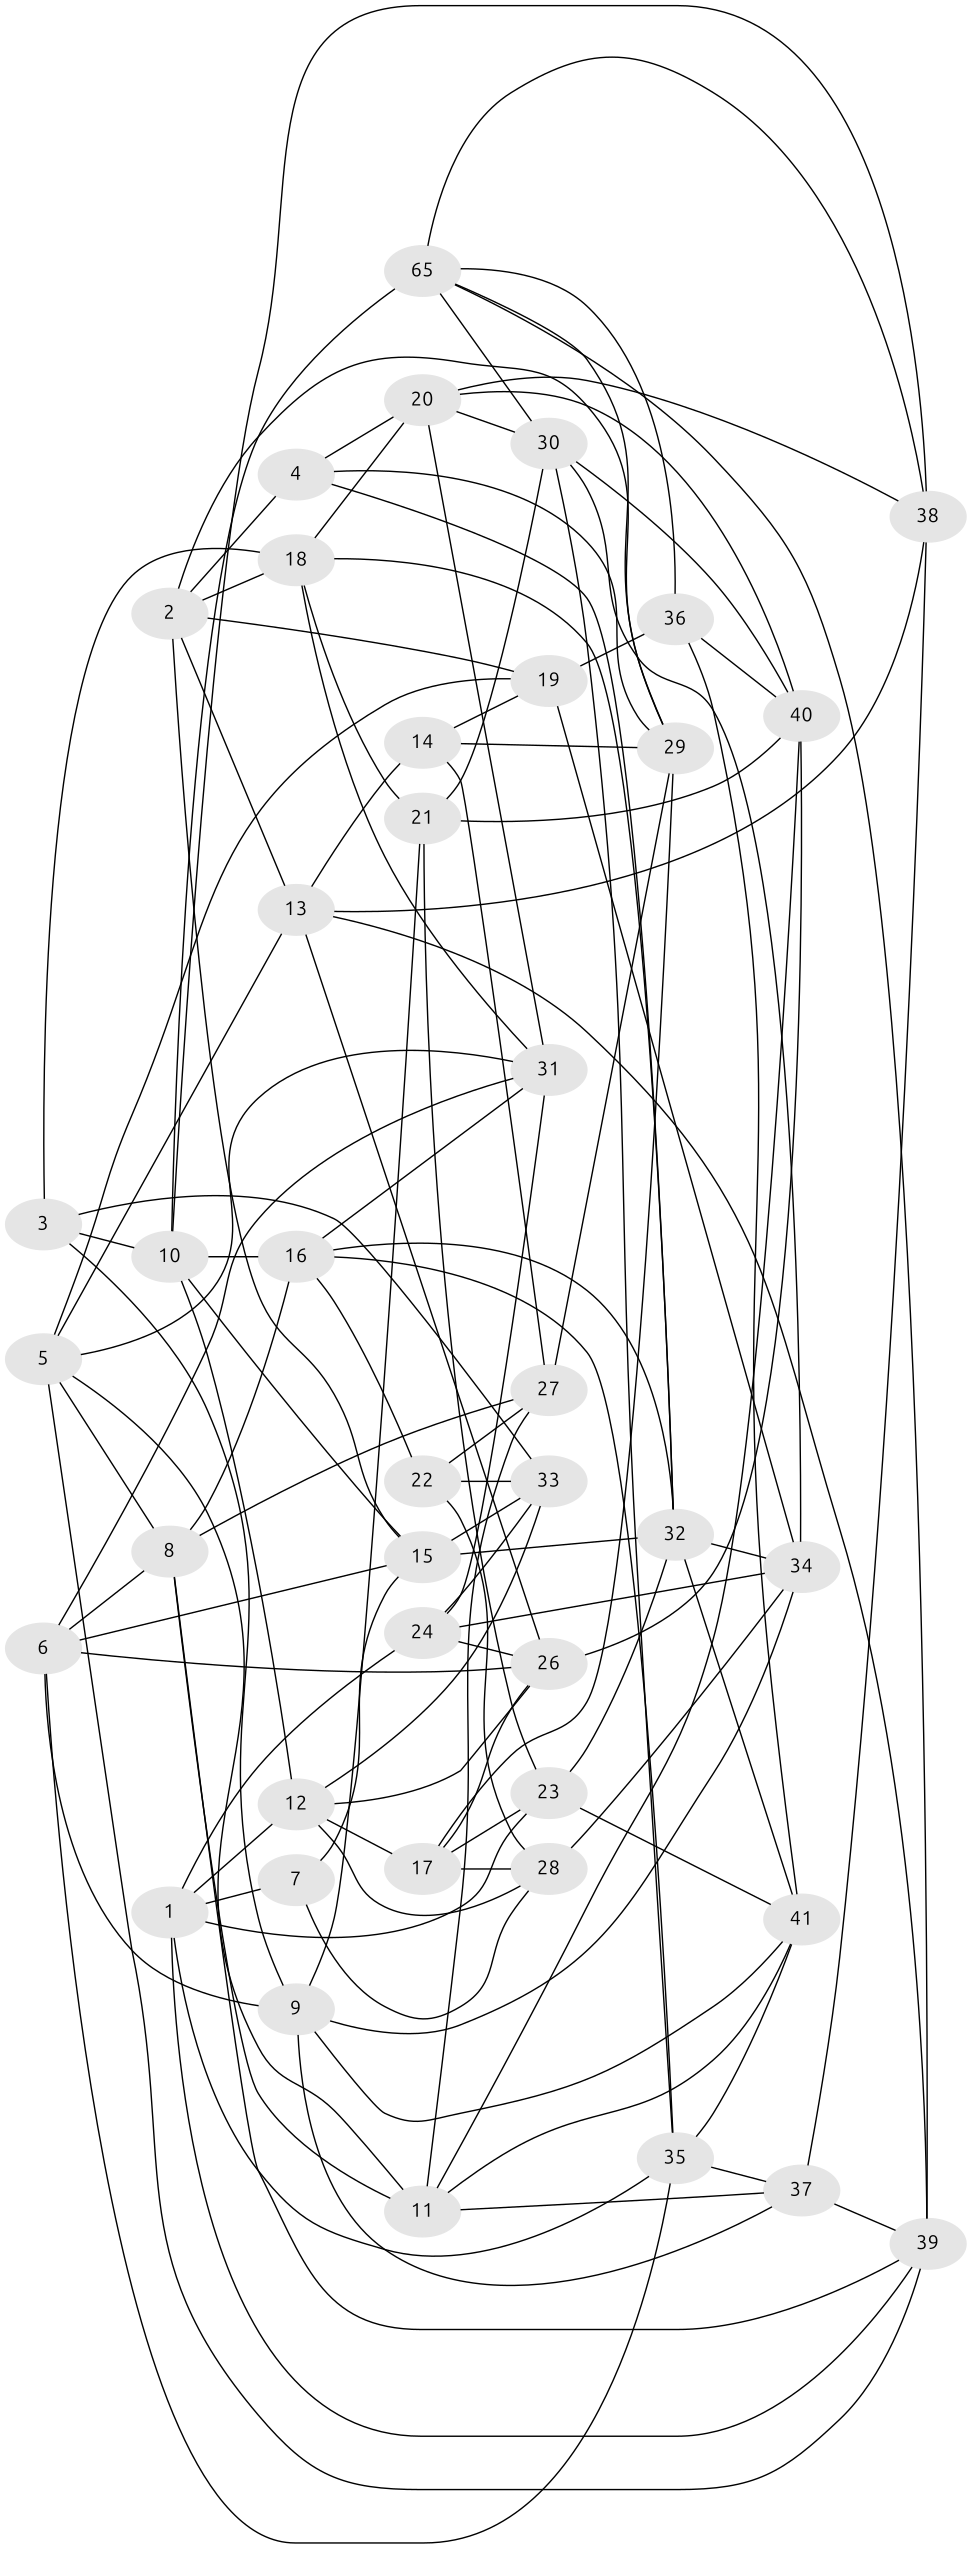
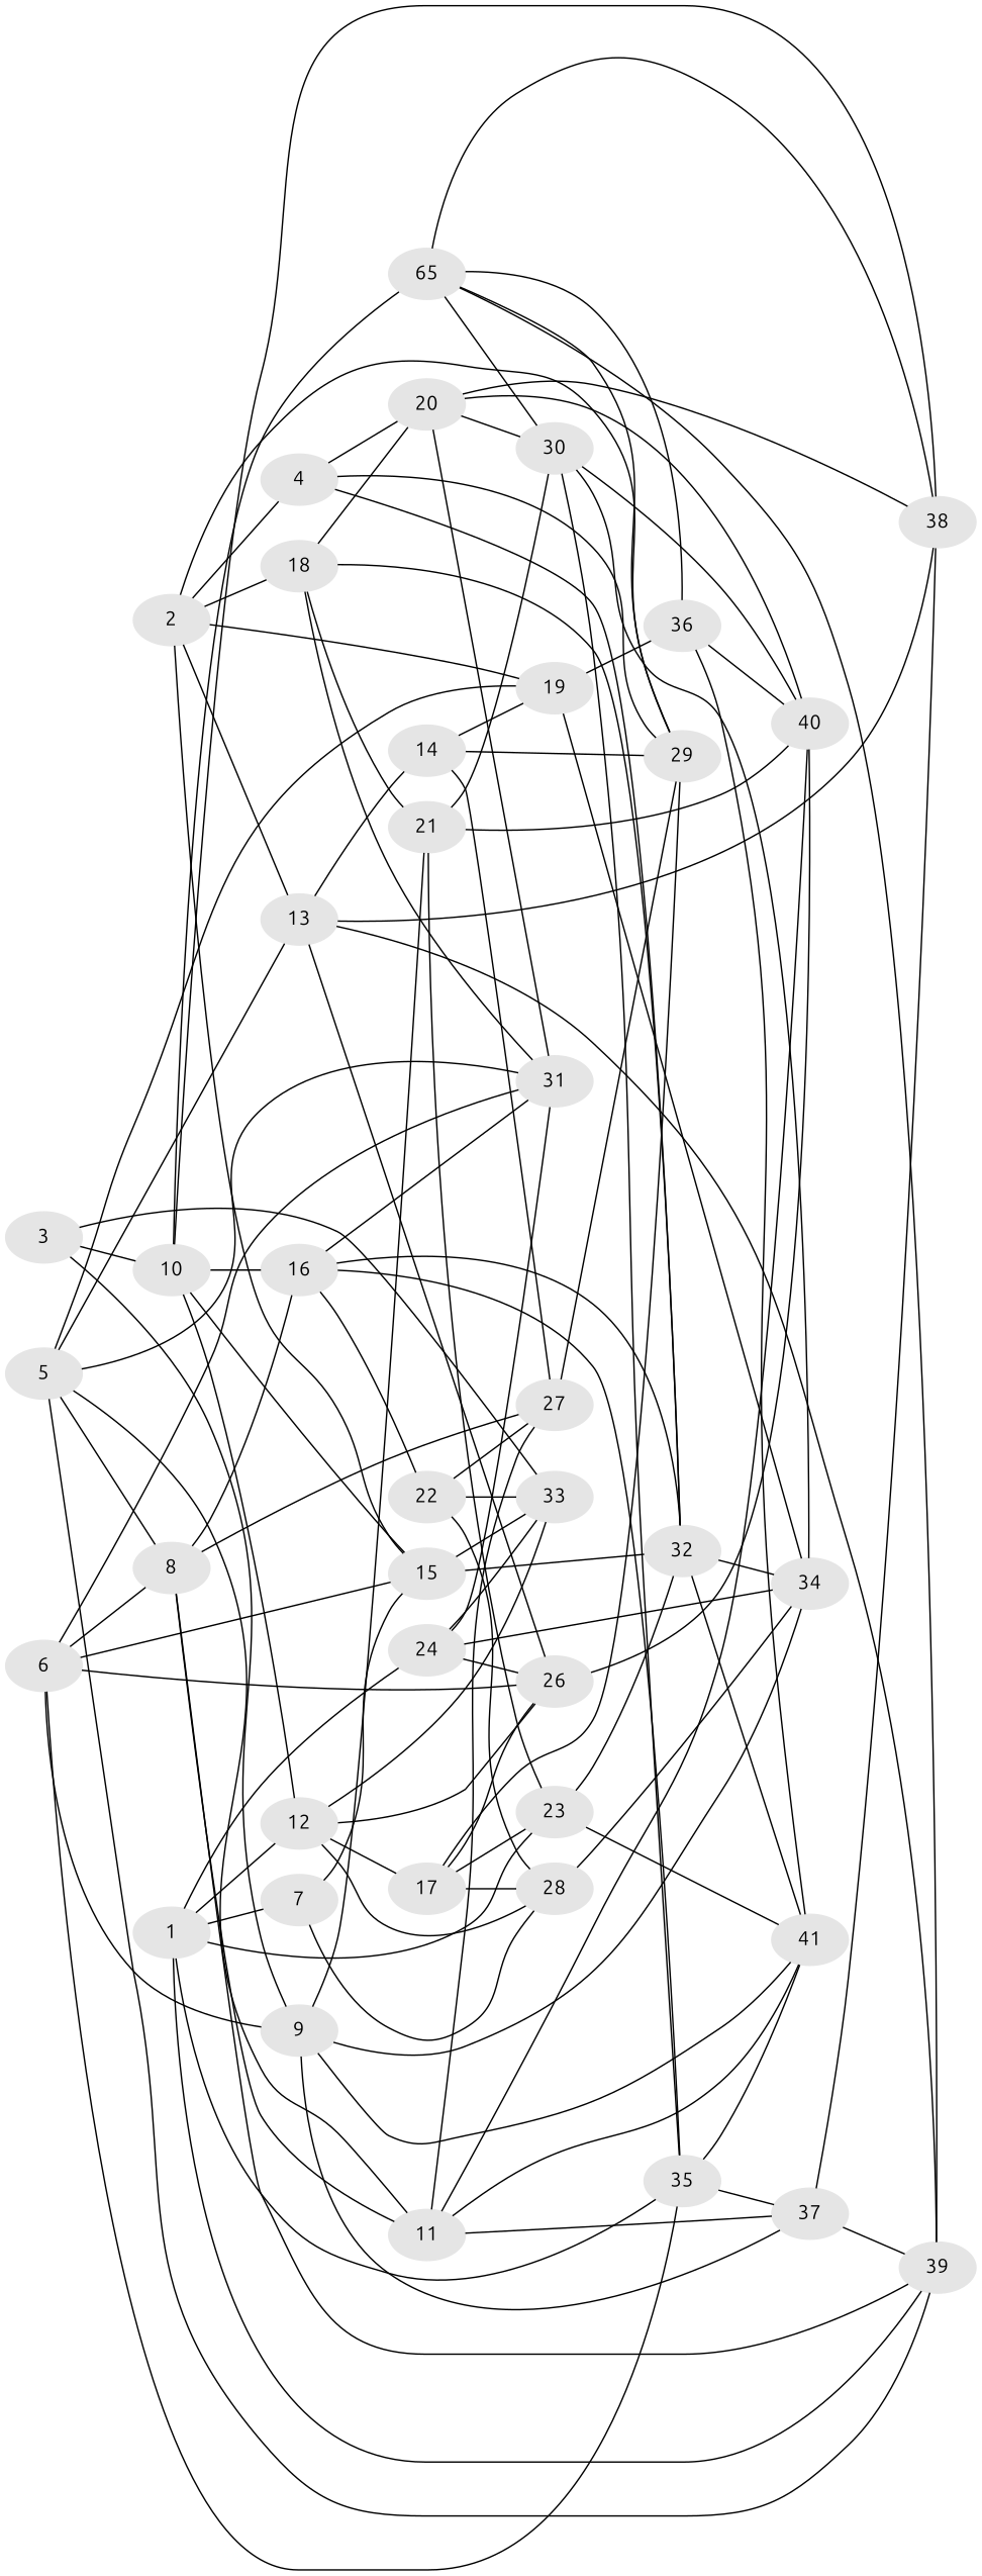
  graph {
    fontname=Ubuntu
    rankdir=LR
    node [color=gray90 fontname=Ubuntu style=filled]
    edge [fontname=Ubuntu weight=1.0]
    1
    7
    12
    23
    24
    35
    39
    15
    28
    33
    26
    17
    32
    41
    31
    34
    37
    2
    4
    13
    18
    19
    29
    20
    38
    14
    21
    36
    3
    9
    10
    16
    n33 [label=65]
    40
    30
    5
    8
    11
    27
    6
    22
    1 -- 7
    1 -- 12
    1 -- 23
    1 -- 24
    1 -- 35
    1 -- 39
    7 -- 15
    7 -- 28
    12 -- 28
    12 -- 33
    12 -- 26
    12 -- 17
    23 -- 32
    23 -- 41
    24 -- 33 [weight=2.0]
    24 -- 26
    24 -- 31
    24 -- 34
    35 -- 41
    35 -- 37
    15 -- 33
    15 -- 32
    28 -- 34
    26 -- 40
    17 -- 23
    17 -- 28 [weight=2.0]
    17 -- 26
    17 -- 29
    32 -- 41
    32 -- 34
    37 -- 39
    37 -- 38 [weight=2.0]
    2 -- 15
    2 -- 4
    2 -- 13
    2 -- 18
    2 -- 19
    2 -- 29
    4 -- 32
    4 -- 29
    4 -- 20
    13 -- 39
    13 -- 26
    13 -- 38
    13 -- 14
    18 -- 32
    18 -- 31
    18 -- 20
    18 -- 21
    19 -- 34
    19 -- 36
    20 -- 31
    20 -- 38
    20 -- 40
    20 -- 30
    14 -- 19 [weight=2.0]
    14 -- 29
    14 -- 27 [weight=2.0]
    21 -- 23 [weight=2.0]
    21 -- 40
    21 -- 30
    36 -- 41
    36 -- 40
    3 -- 33
-   3 -- 18
    3 -- 9
    3 -- 10
    9 -- 41
    9 -- 34
    9 -- 37
    9 -- 21
    10 -- 12
    10 -- 15
    10 -- 38
    10 -- 16
    10 -- n33
    16 -- 35
    16 -- 32
    16 -- 31
    16 -- 22
    n33 -- 39
    n33 -- 29
    n33 -- 38
    n33 -- 36
    n33 -- 30
    30 -- 35
    30 -- 34
    30 -- 40
    5 -- 39
    5 -- 31
    5 -- 13
    5 -- 19
    5 -- 8
    5 -- 11
    8 -- 39
    8 -- 16
    8 -- 11
    8 -- 27
    11 -- 41
    11 -- 37
    11 -- 40
    11 -- 27
    27 -- 29
    6 -- 35
    6 -- 15
    6 -- 26
    6 -- 31
    6 -- 9
    6 -- 8
    22 -- 28
    22 -- 33
    22 -- 27
  }
